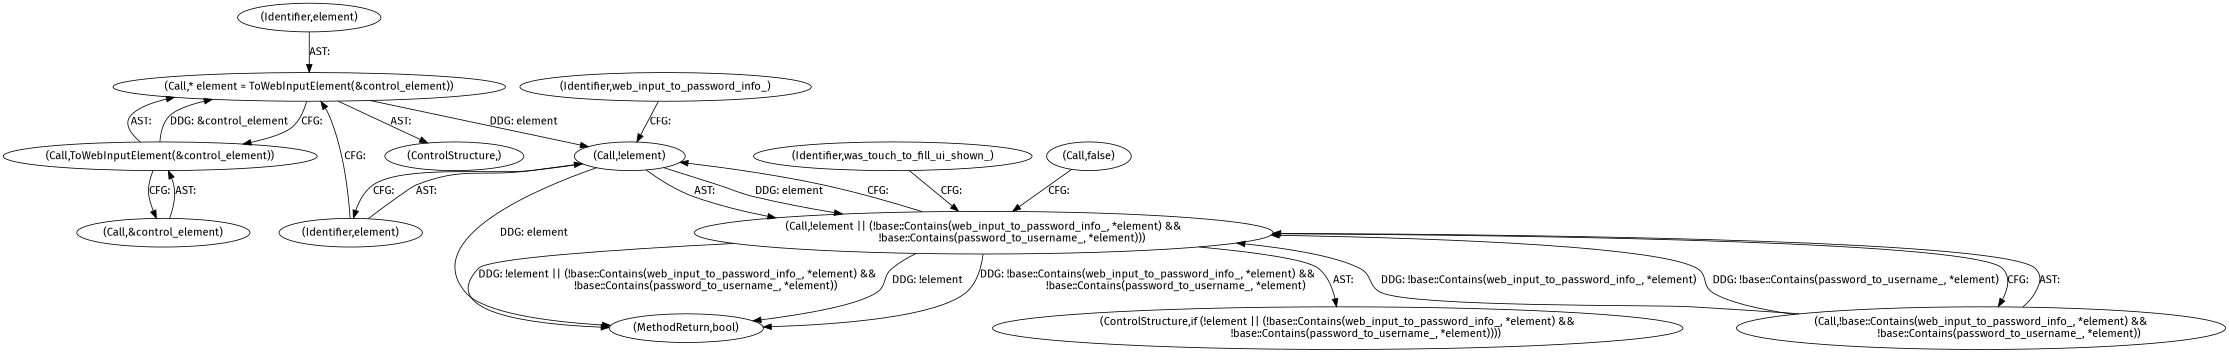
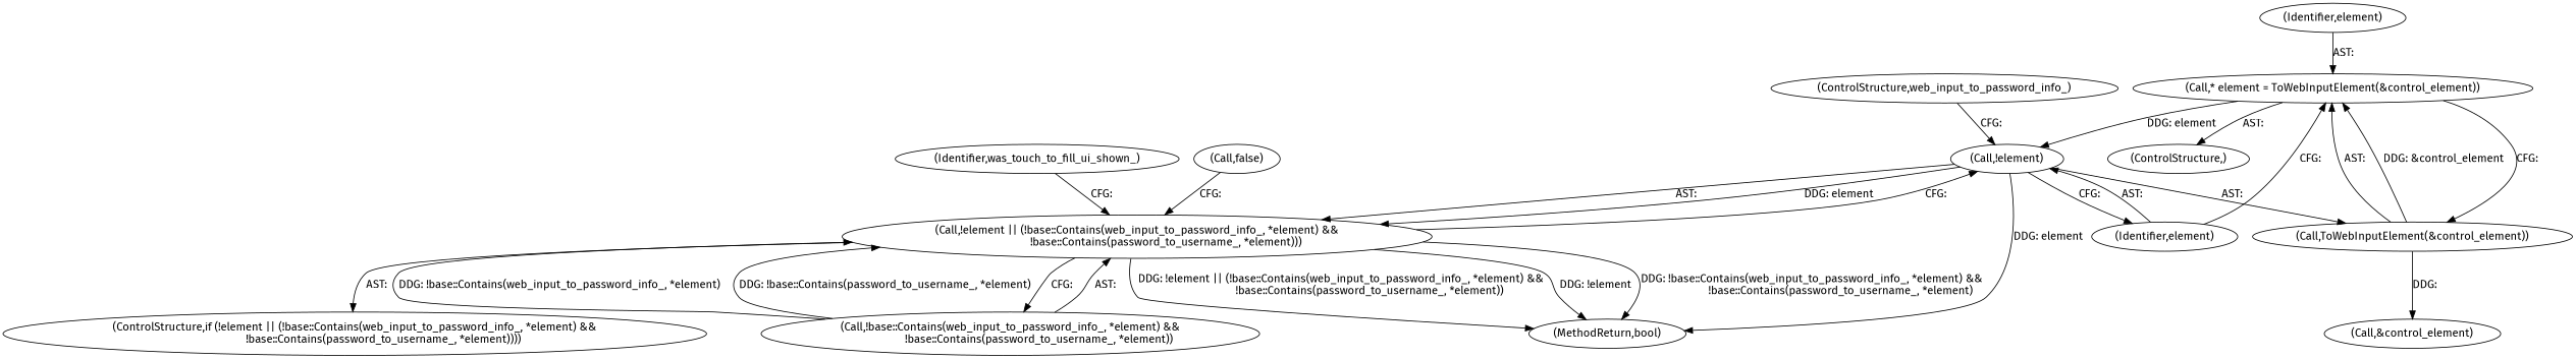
  digraph {
    fontname="Fira Sans"
    node [fontname="Fira Sans"]
    edge [fontname="Fira Sans"]
    n1 [label="(Call,* element = ToWebInputElement(&control_element))"]
    n2 [label="(Call,ToWebInputElement(&control_element))"]
    n3 [label="(Call,!element)"]
    n4 [label="(ControlStructure,)"]
    n5 [label="(Call,&control_element)"]
    n6 [label="(MethodReturn,bool)"]
    n7 [label="(Call,!element || (!base::Contains(web_input_to_password_info_, *element) &&\n                   !base::Contains(password_to_username_, *element)))"]
    n8 [label="(Identifier,element)"]
    n9 [label="(ControlStructure,if (!element || (!base::Contains(web_input_to_password_info_, *element) &&\n                   !base::Contains(password_to_username_, *element))))"]
    n10 [label="(Call,!base::Contains(web_input_to_password_info_, *element) &&\n                   !base::Contains(password_to_username_, *element))"]
    n11 [label="(Call,false)"]
-   n12 [label="(Identifier,web_input_to_password_info_)"]
+   n12 [label="(ControlStructure,web_input_to_password_info_)"]
    n13 [label="(Identifier,was_touch_to_fill_ui_shown_)"]
    n14 [label="(Identifier,element)"]
    n1 -> n2 [label="CFG: "]
    n1 -> n3 [label="DDG: element"]
    n1 -> n4 [label="AST: "]
    n2 -> n1 [label="AST: "]
    n2 -> n1 [label="DDG: &control_element"]
-   n2 -> n5 [label="CFG: "]
+   n2 -> n5 [label="DDG: "]
    n3 -> n6 [label="DDG: element"]
    n3 -> n7 [label="AST: "]
    n3 -> n7 [label="DDG: element"]
    n3 -> n8 [label="CFG: "]
-   n5 -> n2 [label="AST: "]
+   n3 -> n2 [label="AST: "]
    n7 -> n3 [label="CFG: "]
    n7 -> n6 [label="DDG: !base::Contains(web_input_to_password_info_, *element) &&\n                   !base::Contains(password_to_username_, *element)"]
    n7 -> n6 [label="DDG: !element || (!base::Contains(web_input_to_password_info_, *element) &&\n                   !base::Contains(password_to_username_, *element))"]
    n7 -> n6 [label="DDG: !element"]
    n7 -> n9 [label="AST: "]
    n7 -> n10 [label="CFG: "]
    n8 -> n1 [label="CFG: "]
    n8 -> n3 [label="AST: "]
    n10 -> n7 [label="AST: "]
    n10 -> n7 [label="DDG: !base::Contains(web_input_to_password_info_, *element)"]
    n10 -> n7 [label="DDG: !base::Contains(password_to_username_, *element)"]
    n11 -> n7 [label="CFG: "]
    n12 -> n3 [label="CFG: "]
    n13 -> n7 [label="CFG: "]
    n14 -> n1 [label="AST: "]
  }
